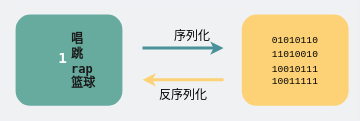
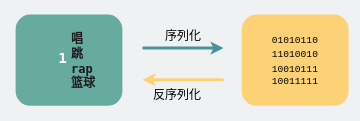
  <mxCell id="0" />
  <mxCell id="1" parent="0" />
  <mxCell id="2" value="&lt;div style=&quot;font-family: Menlo, Monaco, &amp;quot;Courier New&amp;quot;, monospace; font-size: 16px; line-height: 24px;&quot;&gt;&lt;div style=&quot;&quot;&gt;&lt;br&gt;&lt;/div&gt;&lt;/div&gt;" style="rounded=1;whiteSpace=wrap;html=1;strokeWidth=5;fontSize=30;strokeColor=#67AB9F;fillColor=#67AB9F;align=left;" parent="1" vertex="1"><mxGeometry x="28" y="26" width="173" height="147" as="geometry" /></mxCell>
  <mxCell id="3" value="&lt;div style=&quot;font-family: Menlo, Monaco, &amp;quot;Courier New&amp;quot;, monospace; font-size: 16px; line-height: 24px;&quot;&gt;&lt;div style=&quot;&quot;&gt;&lt;br&gt;&lt;/div&gt;&lt;/div&gt;" style="rounded=1;whiteSpace=wrap;html=1;strokeWidth=5;fontSize=30;strokeColor=#FDD276;fillColor=#FDD276;align=left;" parent="1" vertex="1"><mxGeometry x="405" y="26" width="173" height="147" as="geometry" /></mxCell>
  <mxCell id="4" value="&lt;div style=&quot;font-family: Menlo, Monaco, &amp;quot;Courier New&amp;quot;, monospace; font-size: 16px; line-height: 24px;&quot;&gt;01010110&lt;/div&gt;&lt;div style=&quot;font-family: Menlo, Monaco, &amp;quot;Courier New&amp;quot;, monospace; font-size: 16px; line-height: 24px;&quot;&gt;11010010&lt;/div&gt;&lt;div style=&quot;font-family: Menlo, Monaco, &amp;quot;Courier New&amp;quot;, monospace; font-size: 16px; line-height: 24px;&quot;&gt;10010111&lt;/div&gt;&lt;span style=&quot;font-family: Menlo, Monaco, &amp;quot;Courier New&amp;quot;, monospace; font-size: 16px;&quot;&gt;10011111&lt;/span&gt;" style="text;html=1;strokeColor=none;fillColor=none;align=left;verticalAlign=middle;whiteSpace=wrap;rounded=0;labelBackgroundColor=none;fontColor=#000000;" parent="1" vertex="1"><mxGeometry x="451" y="42.5" width="102" height="114" as="geometry" /></mxCell>
  <mxCell id="5" value="" style="endArrow=classic;html=1;rounded=0;fontColor=#000000;strokeWidth=5;strokeColor=#4A919B;" parent="1" edge="1"><mxGeometry width="50" height="50" relative="1" as="geometry"><mxPoint x="237" y="79.29" as="sourcePoint" /><mxPoint x="372" y="79.29" as="targetPoint" /></mxGeometry></mxCell>
  <mxCell id="6" value="" style="endArrow=none;html=1;rounded=0;fontColor=#000000;strokeWidth=5;startArrow=classic;startFill=1;endFill=0;strokeColor=#FDD276;" parent="1" edge="1"><mxGeometry width="50" height="50" relative="1" as="geometry"><mxPoint x="237" y="132.29" as="sourcePoint" /><mxPoint x="372" y="132.29" as="targetPoint" /></mxGeometry></mxCell>
- <mxCell id="7" value="&lt;font style=&quot;font-size: 20px;&quot;&gt;序列化&lt;/font&gt;" style="text;html=1;strokeColor=none;fillColor=none;align=center;verticalAlign=middle;whiteSpace=wrap;rounded=0;labelBackgroundColor=none;fontColor=#000000;" parent="1" vertex="1"><mxGeometry x="284" y="43" width="72" height="30" as="geometry" /></mxCell>
- <mxCell id="8" value="&lt;font style=&quot;font-size: 20px;&quot;&gt;反序列化&lt;/font&gt;" style="text;html=1;strokeColor=none;fillColor=none;align=center;verticalAlign=middle;whiteSpace=wrap;rounded=0;labelBackgroundColor=none;fontColor=#000000;" parent="1" vertex="1"><mxGeometry x="258" y="142" width="94" height="30" as="geometry" /></mxCell>
+ <mxCell id="7" value="&lt;font style=&quot;font-size: 20px;&quot;&gt;序列化&lt;/font&gt;" style="text;html=1;strokeColor=none;fillColor=none;align=center;verticalAlign=middle;whiteSpace=wrap;rounded=0;labelBackgroundColor=none;fontColor=#000000;" parent="1" vertex="1"><mxGeometry x="269" y="43" width="72" height="30" as="geometry" /></mxCell>
+ <mxCell id="8" value="&lt;font style=&quot;font-size: 20px;&quot;&gt;反序列化&lt;/font&gt;" style="text;html=1;strokeColor=none;fillColor=none;align=center;verticalAlign=middle;whiteSpace=wrap;rounded=0;labelBackgroundColor=none;fontColor=#000000;" parent="1" vertex="1"><mxGeometry x="248" y="142" width="94" height="30" as="geometry" /></mxCell>
  <mxCell id="9" value="&lt;div style=&quot;font-family: Menlo, Monaco, &amp;quot;Courier New&amp;quot;, monospace; line-height: 24px;&quot;&gt;&lt;div style=&quot;&quot;&gt;&lt;span style=&quot;background-color: initial; font-family: menlo, monospace, Tahoma, 微软雅黑, 幼圆; font-weight: bold;&quot;&gt;&lt;font style=&quot;font-size: 24px;&quot; color=&quot;#ffffff&quot;&gt;1&lt;/font&gt;&lt;/span&gt;&lt;br&gt;&lt;/div&gt;&lt;/div&gt;" style="text;html=1;strokeColor=none;fillColor=none;align=left;verticalAlign=middle;whiteSpace=wrap;rounded=0;labelBackgroundColor=none;fontColor=#000000;" parent="1" vertex="1"><mxGeometry x="95" y="82" width="53" height="33" as="geometry" /></mxCell>
  <mxCell id="10" value="&lt;div style=&quot;font-family: Menlo, Monaco, &amp;quot;Courier New&amp;quot;, monospace; font-size: 20px; line-height: 24px;&quot;&gt;&lt;div style=&quot;&quot;&gt;&lt;span style=&quot;font-family: menlo, monospace, Tahoma, 微软雅黑, 幼圆; color: rgb(26, 26, 26); background-color: initial;&quot;&gt;&amp;nbsp; &amp;nbsp; &amp;nbsp; &amp;nbsp;&amp;nbsp;&lt;/span&gt;&lt;span style=&quot;font-family: menlo, monospace, Tahoma, 微软雅黑, 幼圆; color: rgb(26, 26, 26); background-color: initial; box-sizing: border-box; font-weight: bold;&quot; class=&quot;json_string&quot;&gt;唱&lt;/span&gt;&lt;br&gt;&lt;/div&gt;&lt;font style=&quot;font-size: 20px;&quot; color=&quot;#1a1a1a&quot;&gt;&lt;span style=&quot;box-sizing: border-box; font-family: menlo, monospace, Tahoma, 微软雅黑, 幼圆;&quot; data-size=&quot;4&quot; data-type=&quot;array&quot;&gt;&lt;div style=&quot;&quot;&gt;&lt;span style=&quot;background-color: initial;&quot;&gt;&amp;nbsp; &amp;nbsp; &amp;nbsp; &amp;nbsp;&amp;nbsp;&lt;/span&gt;&lt;span style=&quot;background-color: initial; box-sizing: border-box; font-weight: bold;&quot; class=&quot;json_string&quot;&gt;跳&lt;/span&gt;&lt;/div&gt;&lt;div style=&quot;&quot;&gt;&lt;span style=&quot;background-color: initial;&quot;&gt;&amp;nbsp; &amp;nbsp; &amp;nbsp; &amp;nbsp;&amp;nbsp;&lt;/span&gt;&lt;span style=&quot;background-color: initial; box-sizing: border-box; font-weight: bold;&quot; class=&quot;json_string&quot;&gt;rap&lt;/span&gt;&lt;/div&gt;&lt;div style=&quot;&quot;&gt;&lt;span style=&quot;background-color: initial;&quot;&gt;&amp;nbsp; &amp;nbsp; &amp;nbsp; &amp;nbsp;&amp;nbsp;&lt;/span&gt;&lt;span style=&quot;background-color: initial; box-sizing: border-box; font-weight: bold;&quot; class=&quot;json_string&quot;&gt;篮球&lt;/span&gt;&lt;/div&gt;&lt;/span&gt;&lt;/font&gt;&lt;/div&gt;" style="text;html=1;strokeColor=none;fillColor=none;align=left;verticalAlign=middle;whiteSpace=wrap;rounded=0;labelBackgroundColor=none;fontColor=#000000;" parent="1" vertex="1"><mxGeometry x="20" y="20.75" width="164" height="157.5" as="geometry" /></mxCell>
